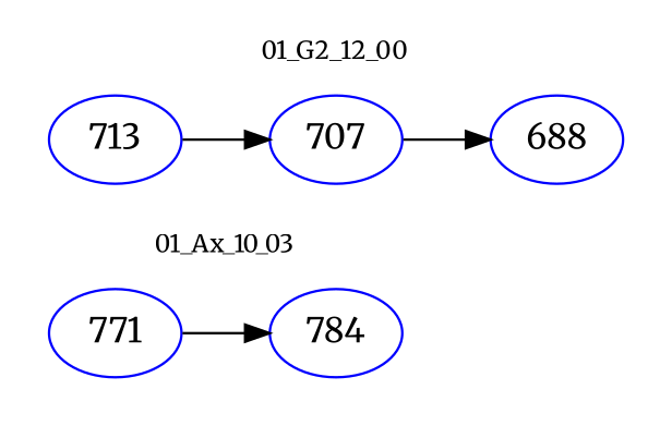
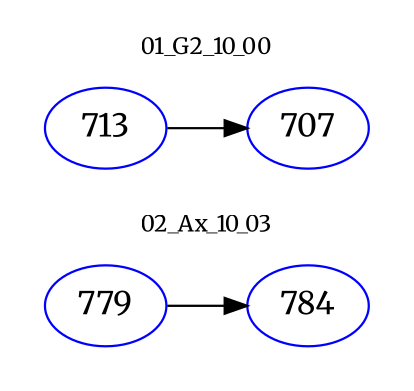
  digraph {
    fontname=Merriweather
    rankdir=LR
    node [color=blue fontname=Merriweather]
    edge [color=black fontname=Merriweather]
-   n1 [label=771]
+   n1 [label=779]
    n2 [label=784]
    n3 [label=713]
    n4 [label=707]
-   n5 [label=688]
    subgraph cluster_1 {
      color=white
      fontsize=10
-     label="01_Ax_10_03"
+     label="02_Ax_10_03"
      n1
      n2
    }
    subgraph cluster_2 {
      color=white
      fontsize=10
-     label="01_G2_12_00"
+     label="01_G2_10_00"
      n3
      n4
-     n5
    }
    n1 -> n2
    n3 -> n4
-   n4 -> n5
  }
